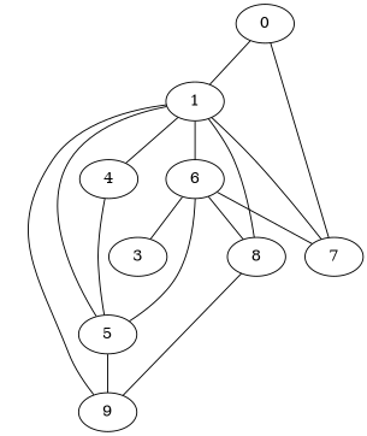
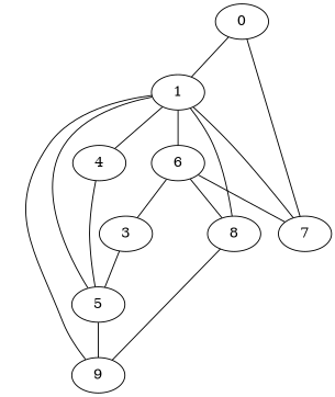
  graph {
    0
    1
    7
    4
    5
    6
    8
    9
    3
    0 -- 1
    0 -- 7
    1 -- 7
    1 -- 4
    1 -- 5
    1 -- 6
    1 -- 8
    1 -- 9
    4 -- 5
    5 -- 9
    6 -- 7
    6 -- 8
    6 -- 3
    8 -- 9
-   6 -- 5
+   3 -- 5
  }
